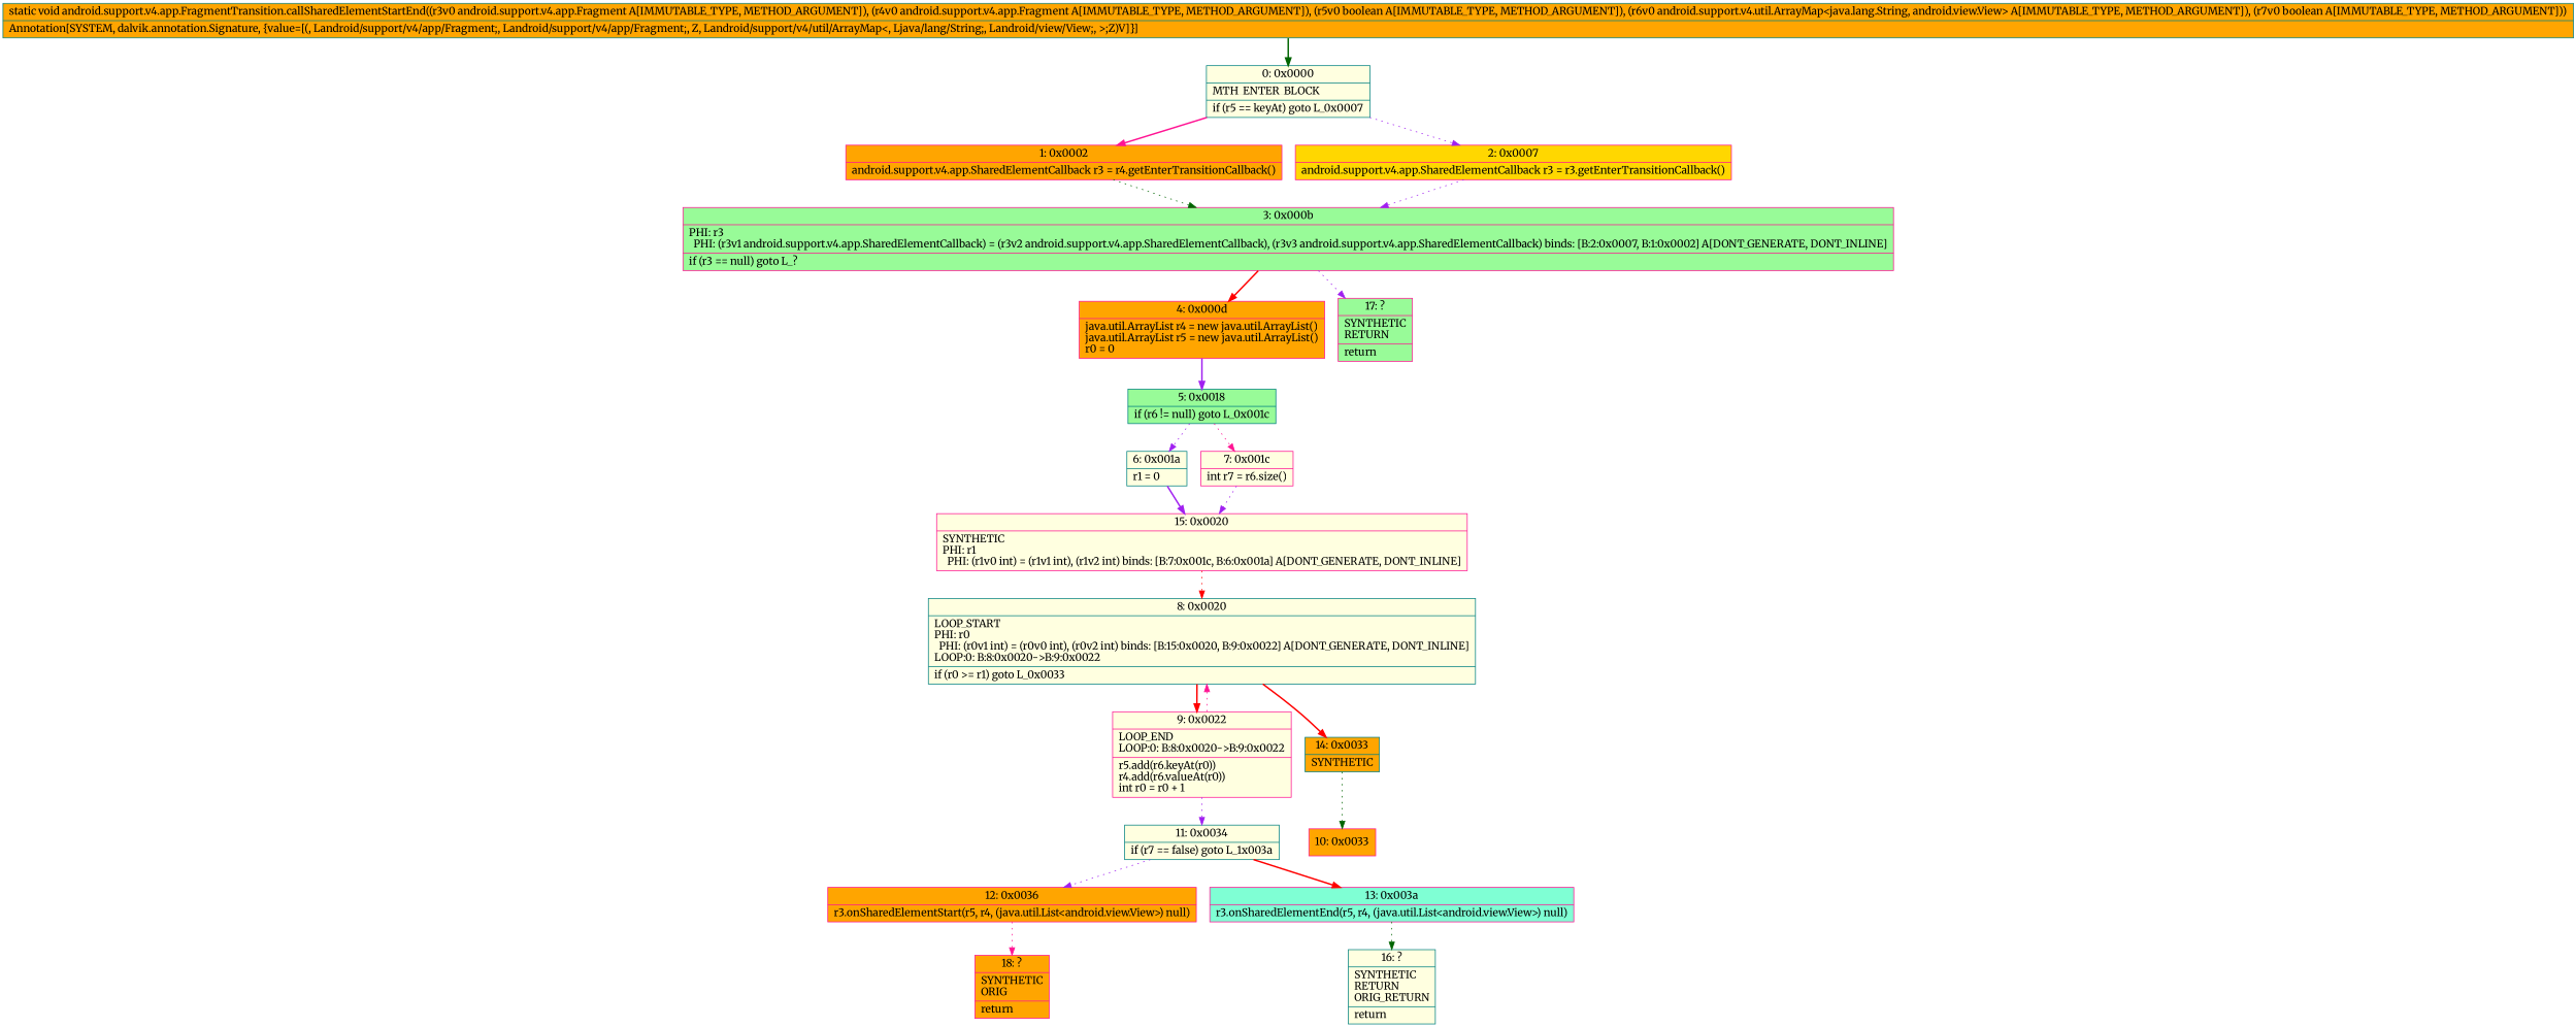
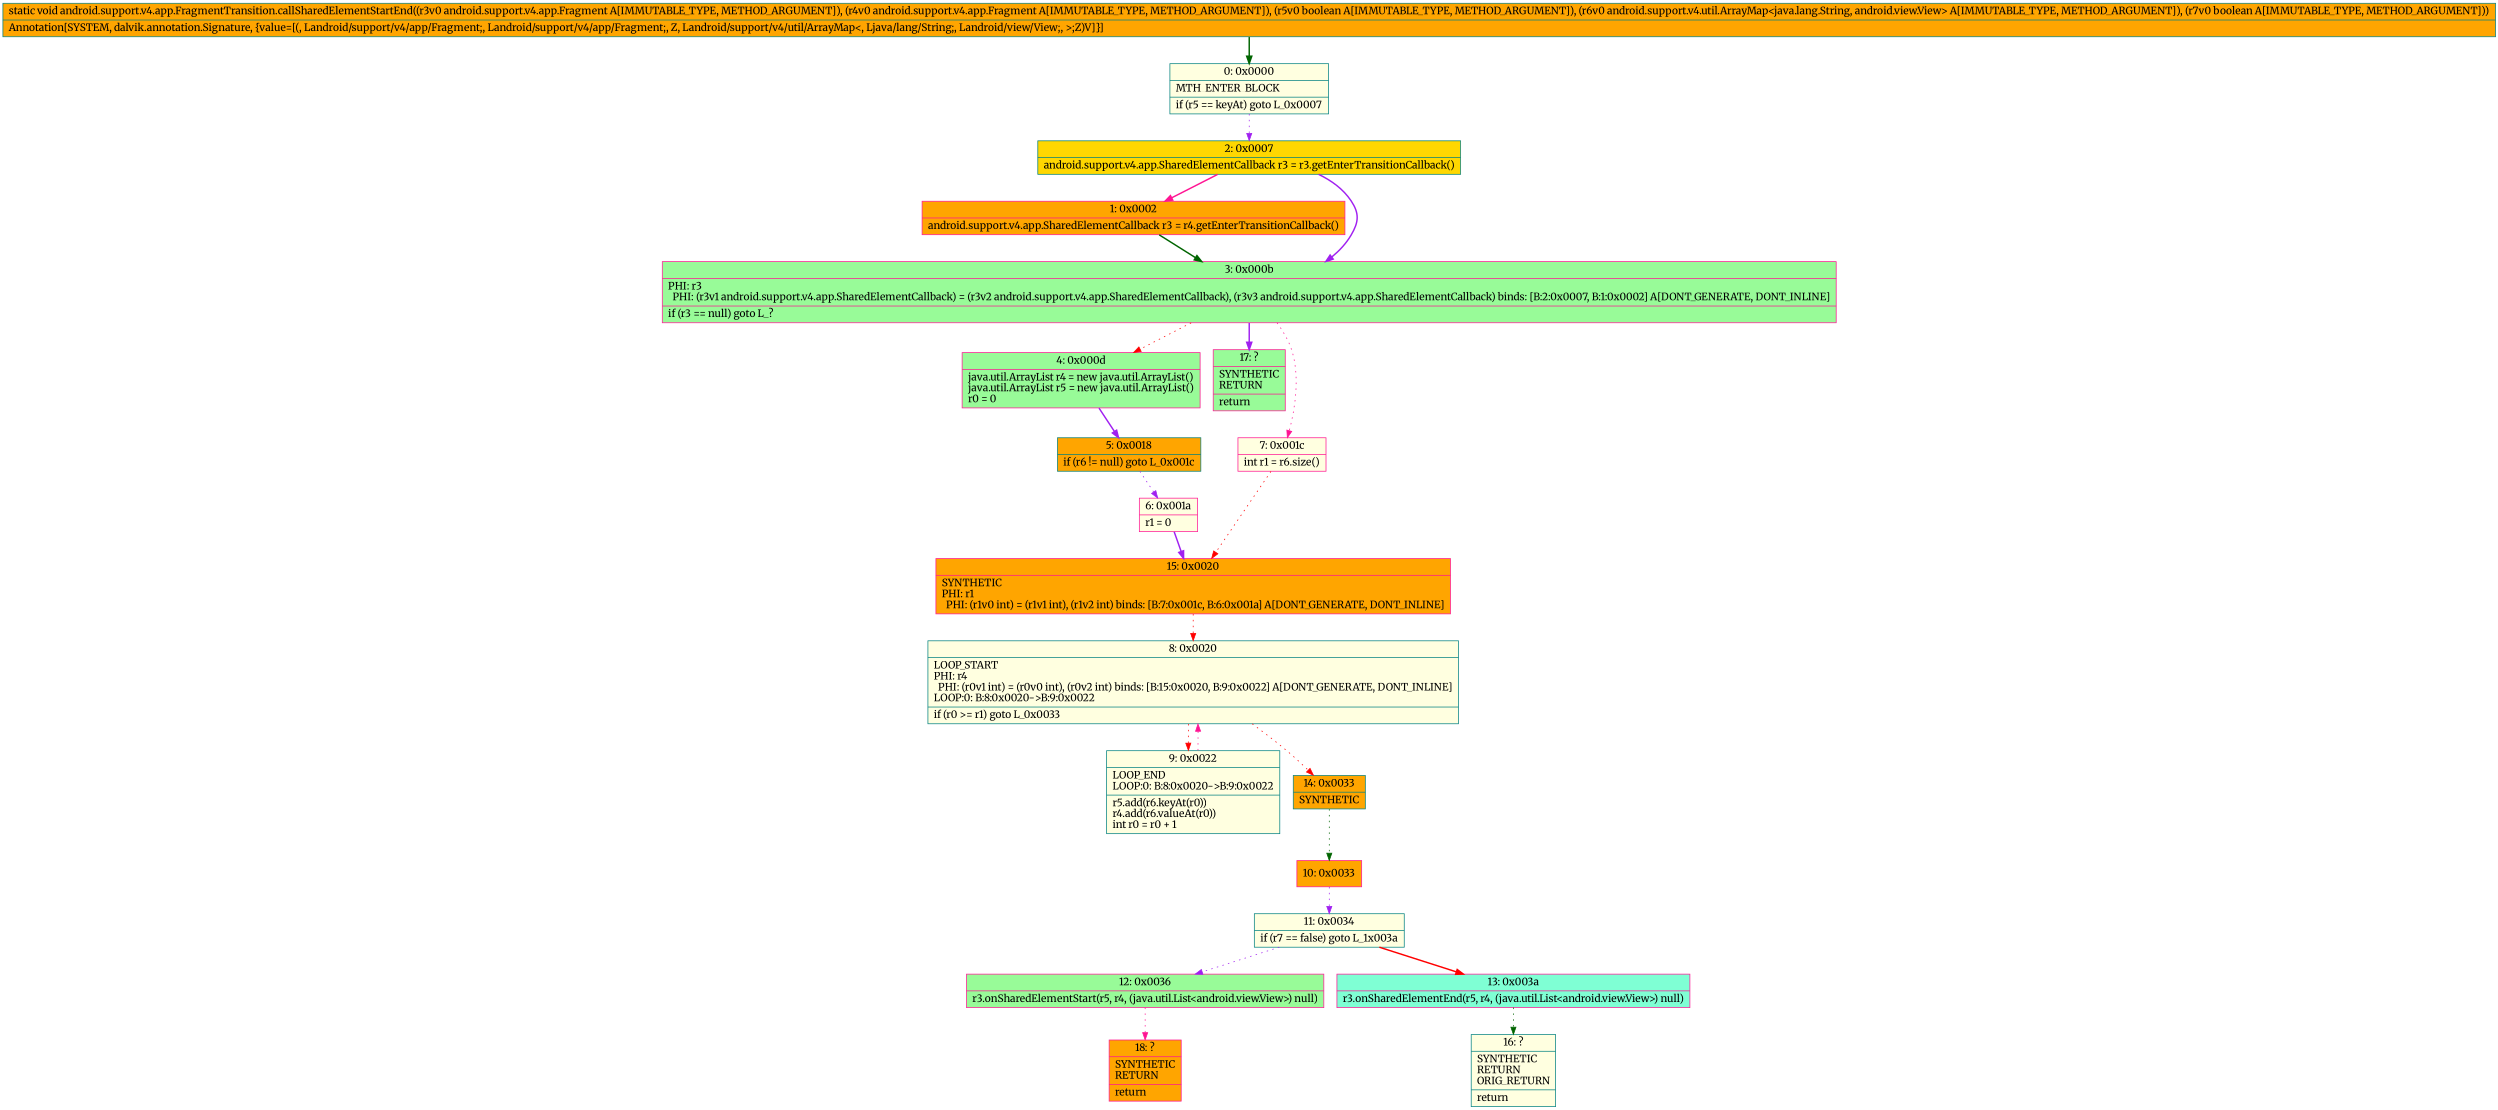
  digraph {
    fontname=Merriweather
    node [color=teal fillcolor=orange fontname=Merriweather shape=record style=filled]
    edge [color=purple fontname=Merriweather style=dotted]
    n1 [fillcolor=lightyellow label="{0\:\ 0x0000|MTH_ENTER_BLOCK\l|if (r5 == keyAt) goto L_0x0007\l}"]
    n2 [color=deeppink label="{1\:\ 0x0002|android.support.v4.app.SharedElementCallback r3 = r4.getEnterTransitionCallback()\l}"]
-   n3 [color=deeppink fillcolor=gold label="{2\:\ 0x0007|android.support.v4.app.SharedElementCallback r3 = r3.getEnterTransitionCallback()\l}"]
+   n3 [fillcolor=gold label="{2\:\ 0x0007|android.support.v4.app.SharedElementCallback r3 = r3.getEnterTransitionCallback()\l}"]
    n4 [color=deeppink fillcolor=palegreen label="{3\:\ 0x000b|PHI: r3 \l  PHI: (r3v1 android.support.v4.app.SharedElementCallback) = (r3v2 android.support.v4.app.SharedElementCallback), (r3v3 android.support.v4.app.SharedElementCallback) binds: [B:2:0x0007, B:1:0x0002] A[DONT_GENERATE, DONT_INLINE]\l|if (r3 == null) goto L_?\l}"]
-   n5 [color=deeppink label="{4\:\ 0x000d|java.util.ArrayList r4 = new java.util.ArrayList()\ljava.util.ArrayList r5 = new java.util.ArrayList()\lr0 = 0\l}"]
+   n5 [color=deeppink fillcolor=palegreen label="{4\:\ 0x000d|java.util.ArrayList r4 = new java.util.ArrayList()\ljava.util.ArrayList r5 = new java.util.ArrayList()\lr0 = 0\l}"]
    n6 [color=deeppink fillcolor=palegreen label="{17\:\ ?|SYNTHETIC\lRETURN\l|return\l}"]
-   n7 [fillcolor=palegreen label="{5\:\ 0x0018|if (r6 != null) goto L_0x001c\l}"]
-   n8 [fillcolor=lightyellow label="{6\:\ 0x001a|r1 = 0\l}"]
-   n9 [color=deeppink fillcolor=lightyellow label="{7\:\ 0x001c|int r7 = r6.size()\l}"]
-   n10 [color=deeppink fillcolor=lightyellow label="{15\:\ 0x0020|SYNTHETIC\lPHI: r1 \l  PHI: (r1v0 int) = (r1v1 int), (r1v2 int) binds: [B:7:0x001c, B:6:0x001a] A[DONT_GENERATE, DONT_INLINE]\l}"]
-   n11 [fillcolor=lightyellow label="{8\:\ 0x0020|LOOP_START\lPHI: r0 \l  PHI: (r0v1 int) = (r0v0 int), (r0v2 int) binds: [B:15:0x0020, B:9:0x0022] A[DONT_GENERATE, DONT_INLINE]\lLOOP:0: B:8:0x0020\-\>B:9:0x0022\l|if (r0 \>= r1) goto L_0x0033\l}"]
-   n12 [color=deeppink fillcolor=lightyellow label="{9\:\ 0x0022|LOOP_END\lLOOP:0: B:8:0x0020\-\>B:9:0x0022\l|r5.add(r6.keyAt(r0))\lr4.add(r6.valueAt(r0))\lint r0 = r0 + 1\l}"]
+   n7 [label="{5\:\ 0x0018|if (r6 != null) goto L_0x001c\l}"]
+   n8 [color=deeppink fillcolor=lightyellow label="{6\:\ 0x001a|r1 = 0\l}"]
+   n9 [color=deeppink fillcolor=lightyellow label="{7\:\ 0x001c|int r1 = r6.size()\l}"]
+   n10 [color=deeppink label="{15\:\ 0x0020|SYNTHETIC\lPHI: r1 \l  PHI: (r1v0 int) = (r1v1 int), (r1v2 int) binds: [B:7:0x001c, B:6:0x001a] A[DONT_GENERATE, DONT_INLINE]\l}"]
+   n11 [fillcolor=lightyellow label="{8\:\ 0x0020|LOOP_START\lPHI: r4 \l  PHI: (r0v1 int) = (r0v0 int), (r0v2 int) binds: [B:15:0x0020, B:9:0x0022] A[DONT_GENERATE, DONT_INLINE]\lLOOP:0: B:8:0x0020\-\>B:9:0x0022\l|if (r0 \>= r1) goto L_0x0033\l}"]
+   n12 [fillcolor=lightyellow label="{9\:\ 0x0022|LOOP_END\lLOOP:0: B:8:0x0020\-\>B:9:0x0022\l|r5.add(r6.keyAt(r0))\lr4.add(r6.valueAt(r0))\lint r0 = r0 + 1\l}"]
    n13 [label="{14\:\ 0x0033|SYNTHETIC\l}"]
    n14 [color=deeppink label="{10\:\ 0x0033}"]
    n15 [fillcolor=lightyellow label="{11\:\ 0x0034|if (r7 == false) goto L_1x003a\l}"]
-   n16 [color=deeppink label="{12\:\ 0x0036|r3.onSharedElementStart(r5, r4, (java.util.List\<android.view.View\>) null)\l}"]
+   n16 [color=deeppink fillcolor=palegreen label="{12\:\ 0x0036|r3.onSharedElementStart(r5, r4, (java.util.List\<android.view.View\>) null)\l}"]
    n17 [color=deeppink fillcolor=aquamarine label="{13\:\ 0x003a|r3.onSharedElementEnd(r5, r4, (java.util.List\<android.view.View\>) null)\l}"]
-   n18 [color=deeppink label="{18\:\ ?|SYNTHETIC\lORIG\l|return\l}"]
+   n18 [color=deeppink label="{18\:\ ?|SYNTHETIC\lRETURN\l|return\l}"]
    n19 [fillcolor=lightyellow label="{16\:\ ?|SYNTHETIC\lRETURN\lORIG_RETURN\l|return\l}"]
    n20 [label="{static void android.support.v4.app.FragmentTransition.callSharedElementStartEnd((r3v0 android.support.v4.app.Fragment A[IMMUTABLE_TYPE, METHOD_ARGUMENT]), (r4v0 android.support.v4.app.Fragment A[IMMUTABLE_TYPE, METHOD_ARGUMENT]), (r5v0 boolean A[IMMUTABLE_TYPE, METHOD_ARGUMENT]), (r6v0 android.support.v4.util.ArrayMap\<java.lang.String, android.view.View\> A[IMMUTABLE_TYPE, METHOD_ARGUMENT]), (r7v0 boolean A[IMMUTABLE_TYPE, METHOD_ARGUMENT]))  | Annotation[SYSTEM, dalvik.annotation.Signature, \{value=[(, Landroid\/support\/v4\/app\/Fragment;, Landroid\/support\/v4\/app\/Fragment;, Z, Landroid\/support\/v4\/util\/ArrayMap\<, Ljava\/lang\/String;, Landroid\/view\/View;, \>;Z)V]\}]\l}"]
-   n1 -> n2 [color=deeppink style=bold]
+   n3 -> n2 [color=deeppink style=bold]
    n1 -> n3
-   n2 -> n4 [color=darkgreen]
-   n3 -> n4
-   n4 -> n5 [color=red style=bold]
-   n4 -> n6
+   n2 -> n4 [color=darkgreen style=bold]
+   n3 -> n4 [style=bold]
+   n4 -> n5 [color=red]
+   n4 -> n6 [style=bold]
    n5 -> n7 [style=bold]
    n7 -> n8
-   n7 -> n9 [color=deeppink]
+   n4 -> n9 [color=deeppink]
    n8 -> n10 [style=bold]
-   n9 -> n10
+   n9 -> n10 [color=red]
    n10 -> n11 [color=red]
-   n11 -> n12 [color=red style=bold]
-   n11 -> n13 [color=red style=bold]
+   n11 -> n12 [color=red]
+   n11 -> n13 [color=red]
    n12 -> n11 [color=deeppink]
    n13 -> n14 [color=darkgreen]
-   n12 -> n15
+   n14 -> n15
    n15 -> n16
    n15 -> n17 [color=red style=bold]
    n16 -> n18 [color=deeppink]
    n17 -> n19 [color=darkgreen]
    n20 -> n1 [color=darkgreen style=bold]
  }
